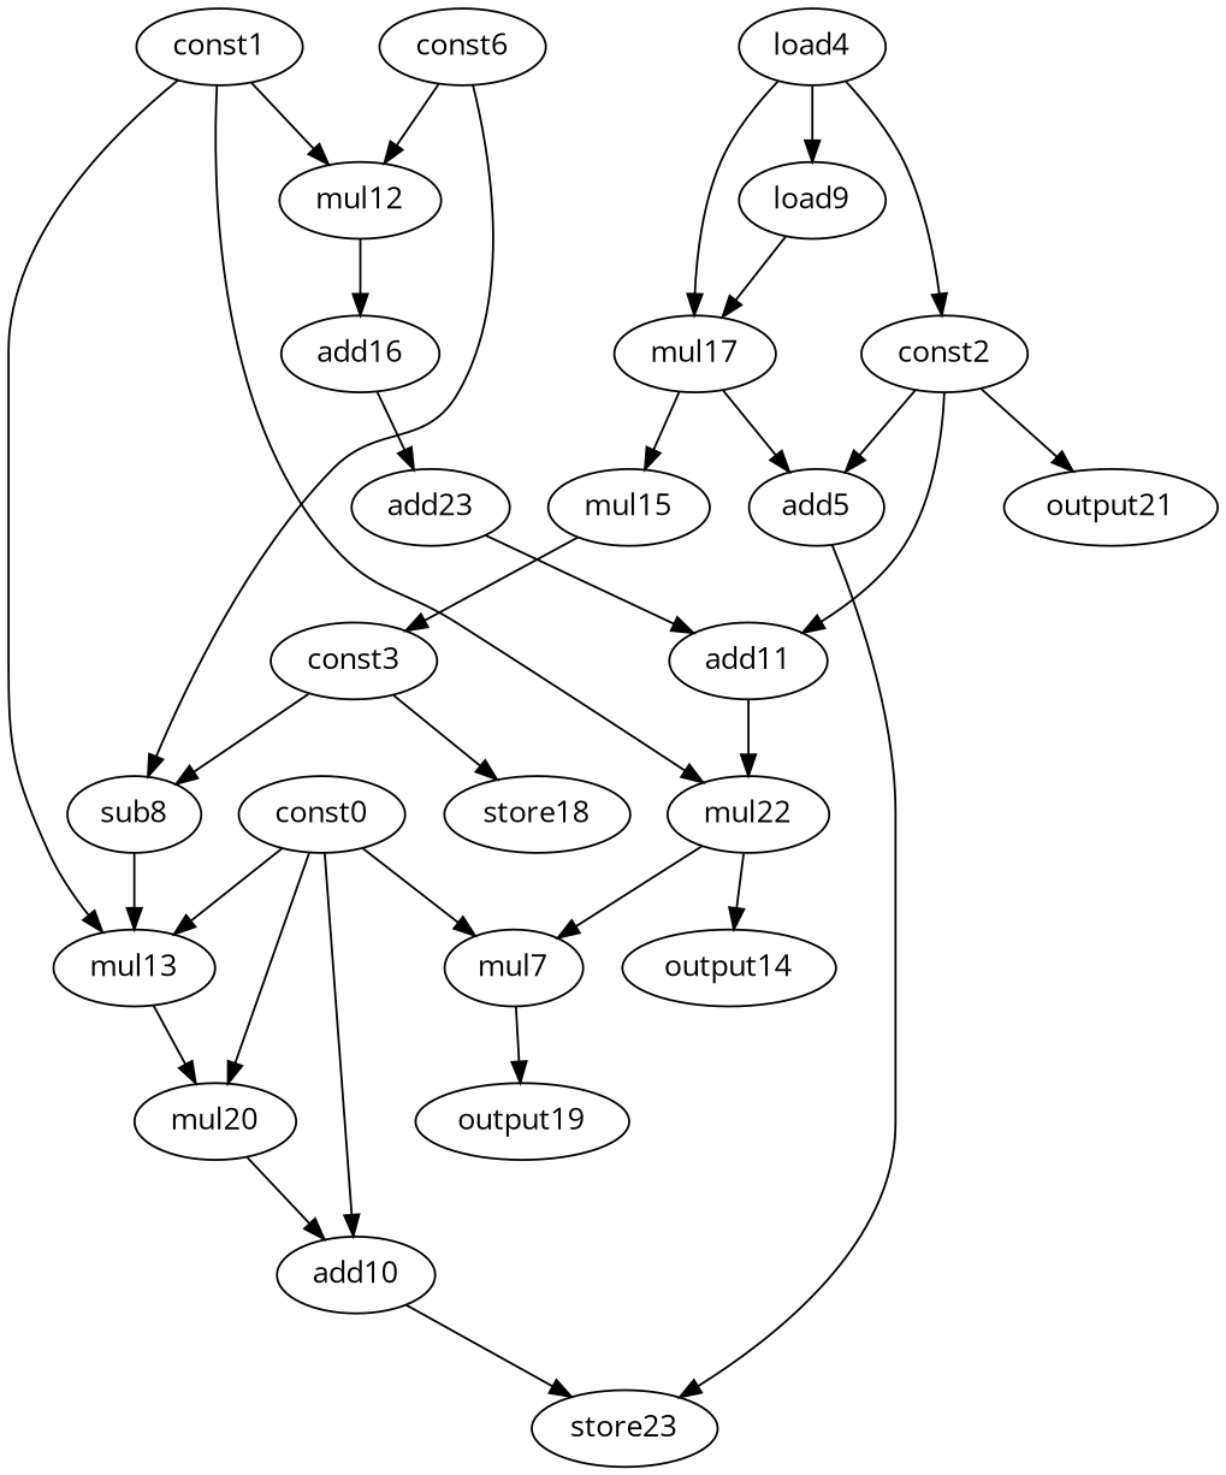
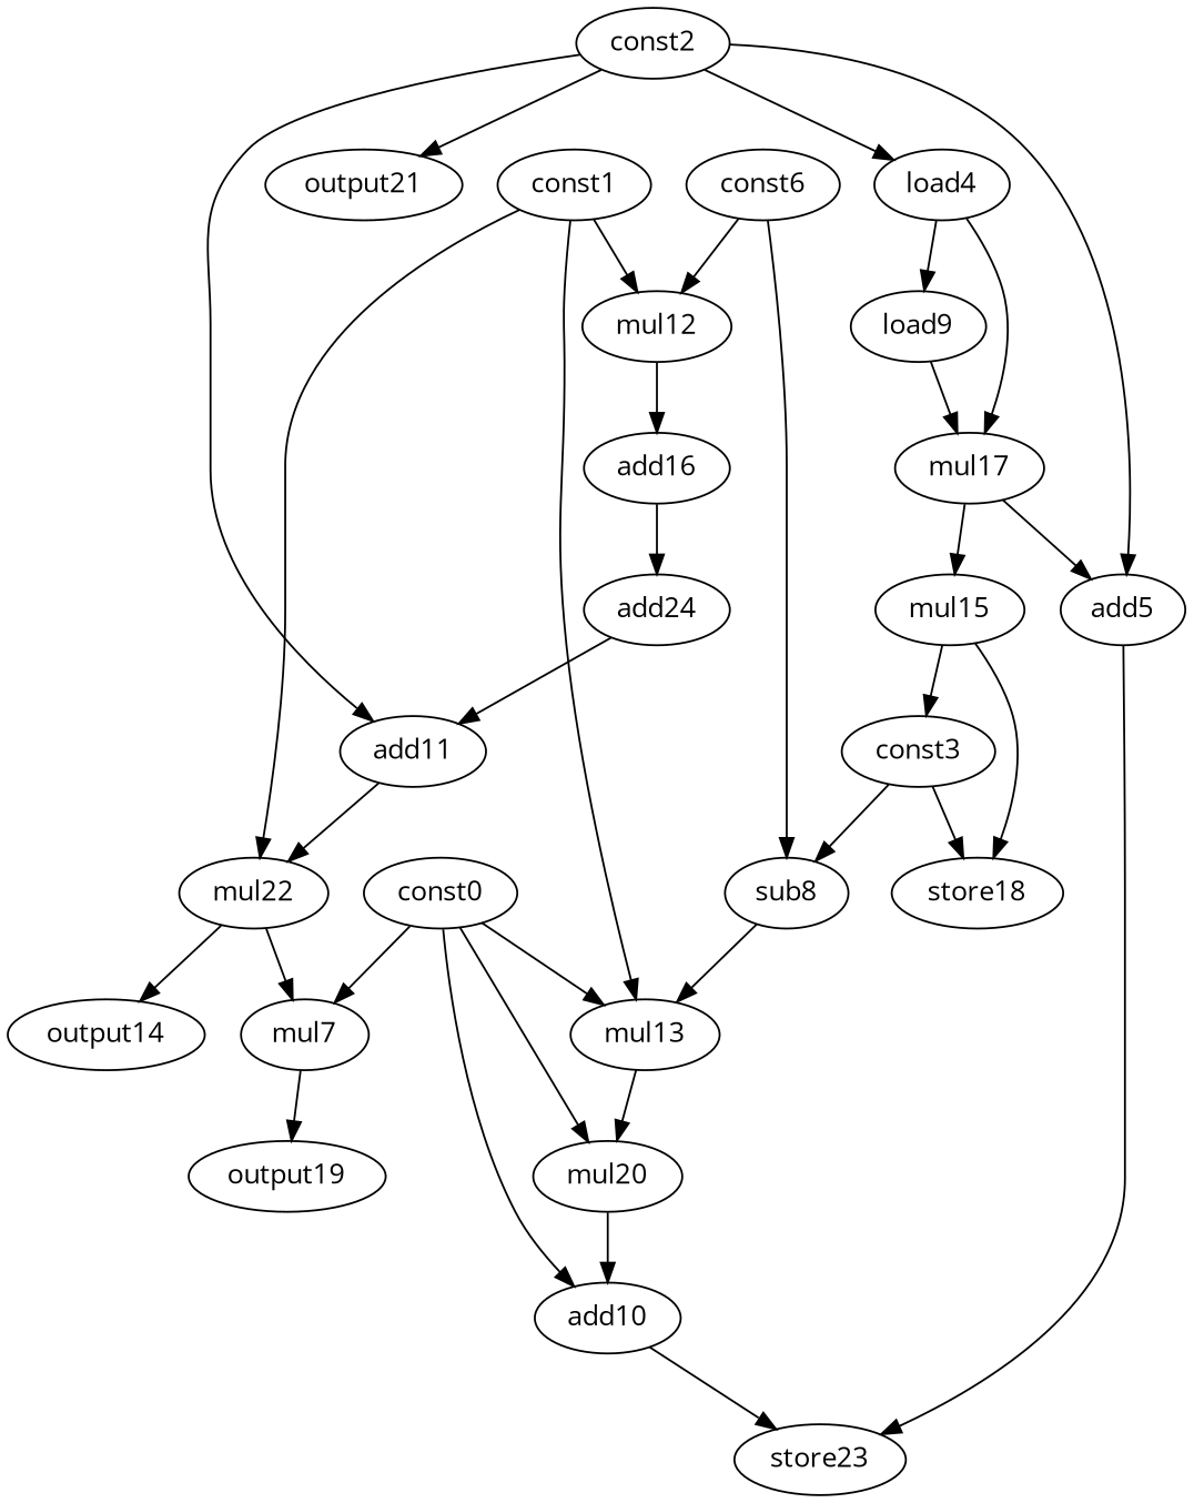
  digraph {
    fontname="Open Sans"
    node [fontname="Open Sans" opcode=mul]
    edge [fontname="Open Sans" operand=0]
    const0 [opcode=const]
    mul7
    add10 [opcode=add]
    mul20
    mul13
    output19 [opcode=output]
    store23 [opcode=store]
    add16 [opcode=add]
-   add24 [opcode=add label=add23]
+   add24 [opcode=add]
    const1 [opcode=const]
    mul12
    mul22
    output14 [opcode=output]
    const2 [opcode=const]
    load4 [opcode=load]
    add5 [opcode=add]
    add11 [opcode=add]
    output21 [opcode=output]
    load9 [opcode=load]
    mul17
    const3 [opcode=const]
    sub8 [opcode=sub]
    store18 [opcode=store]
    mul15
    const6 [opcode=const]
    const0 -> mul7
    const0 -> add10
    const0 -> mul20
    const0 -> mul13
    mul7 -> output19
    add10 -> store23
    mul20 -> add10 [operand=1]
    mul13 -> mul20 [operand=1]
    add16 -> add24
    add24 -> add11
    const1 -> mul13 [operand=1]
    const1 -> mul12
    const1 -> mul22
    mul12 -> add16 [operand=1]
    mul22 -> mul7 [operand=1]
    mul22 -> output14
-   load4 -> const2
+   const2 -> load4
    const2 -> add5 [operand=1]
    const2 -> add11 [operand=1]
    const2 -> output21
    load4 -> load9
    load4 -> mul17 [operand=1]
    add5 -> store23 [operand=1]
    add11 -> mul22 [operand=1]
    load9 -> mul17
    mul17 -> add5
    mul17 -> mul15
    const3 -> sub8
    const3 -> store18
    sub8 -> mul13
    mul15 -> const3 [operand=1]
+   mul15 -> store18 [operand=1]
    const6 -> mul12 [operand=1]
    const6 -> sub8 [operand=1]
  }
